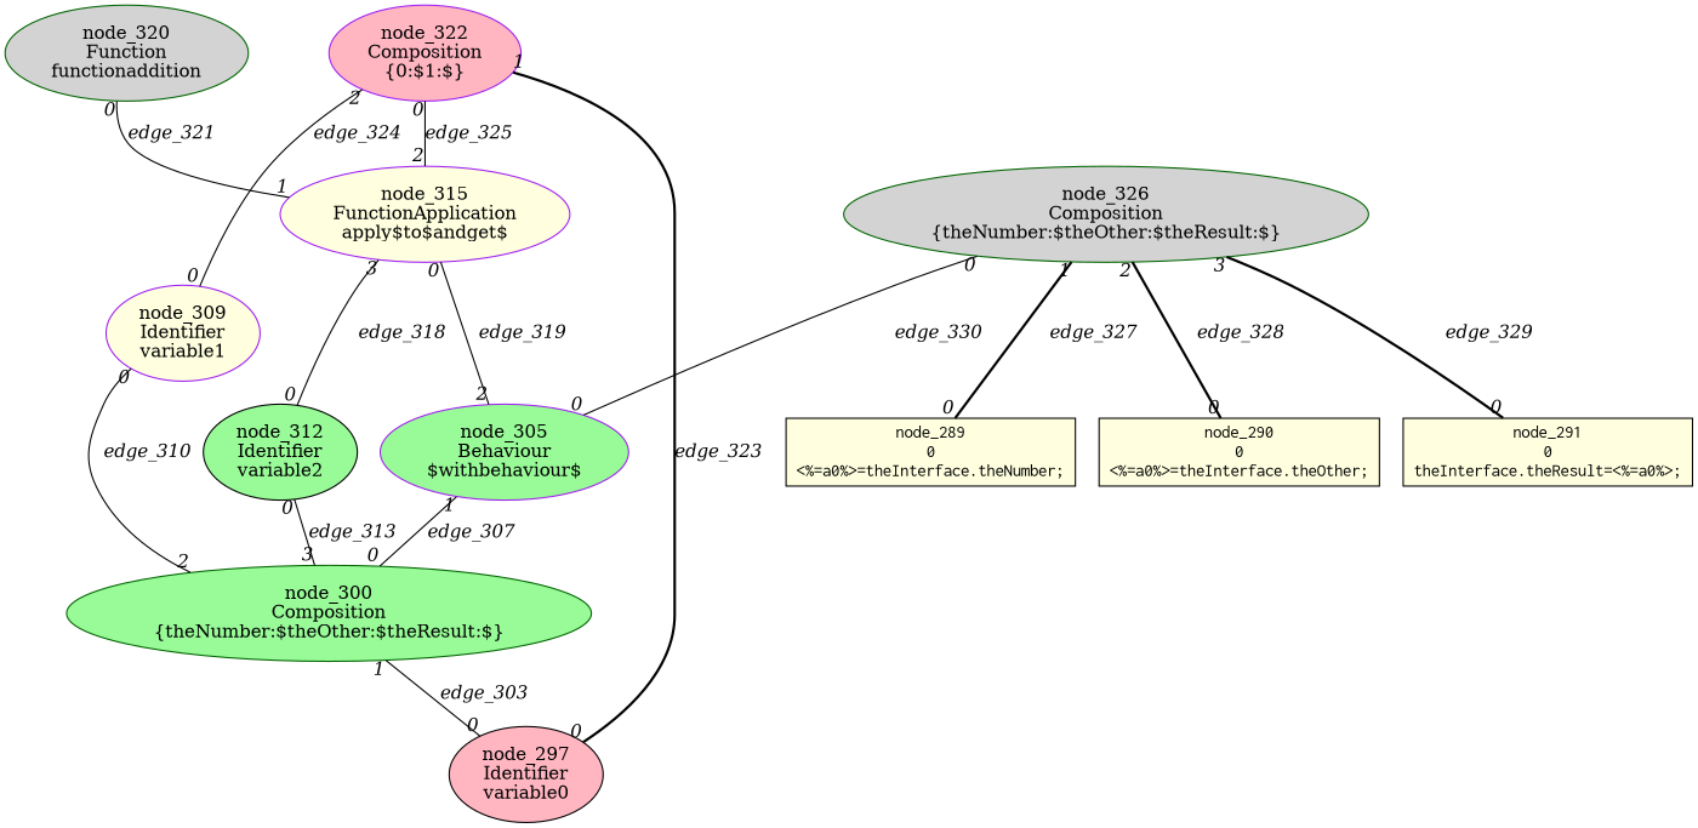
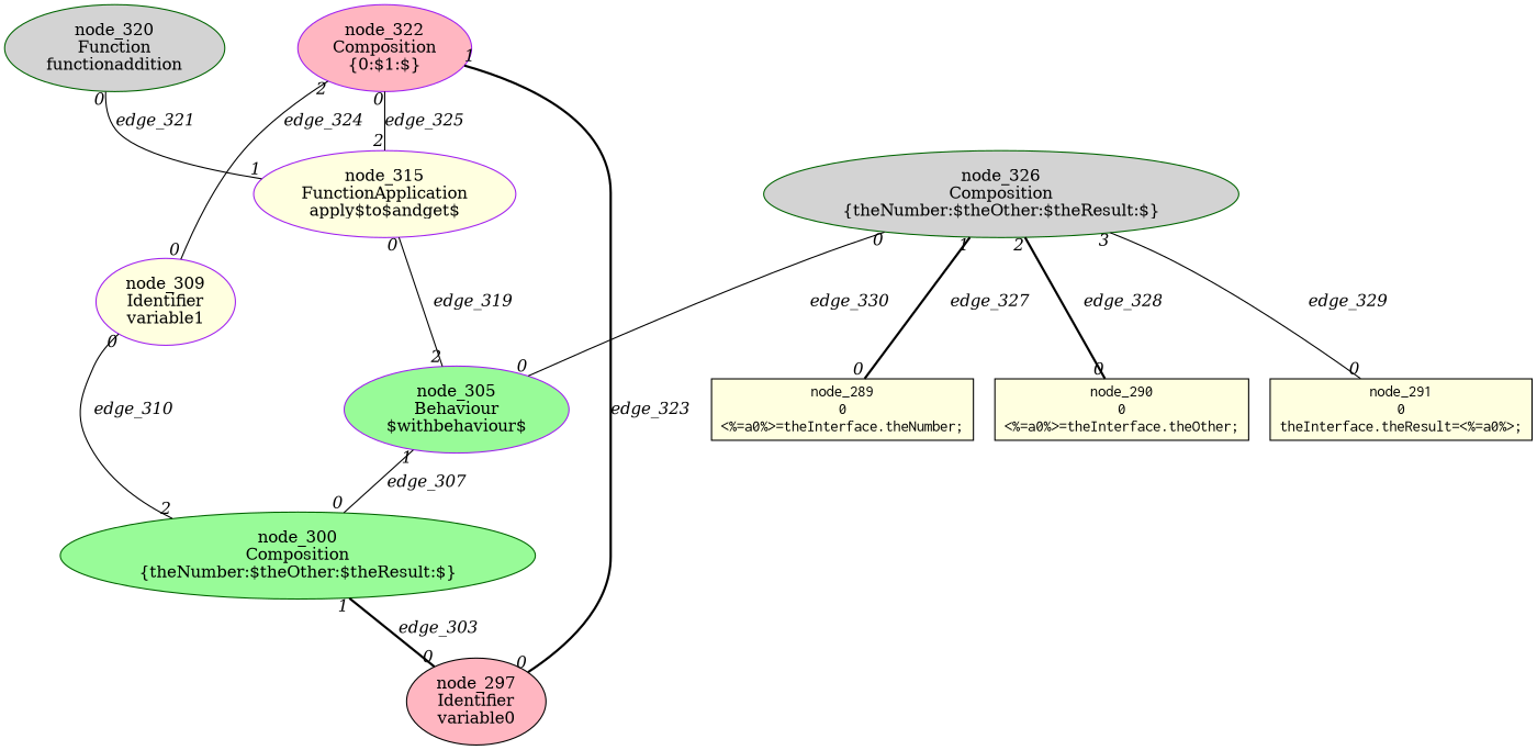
  digraph {
    node [color=black fillcolor=lightyellow shape=ellipse style=filled]
    edge [arrowHead=none dir=none fontname="Times-Italic" headlabel=0 style=solid taillabel=0]
    n1 [fillcolor=lightpink label="node_297\nIdentifier\nvariable0"]
    n2 [color=darkgreen fillcolor=palegreen label="node_300\nComposition\n{theNumber:$theOther:$theResult:$}"]
    n3 [color=purple fillcolor=palegreen label="node_305\nBehaviour\n$withbehaviour$"]
    n4 [color=purple label="node_309\nIdentifier\nvariable1"]
-   n5 [fillcolor=palegreen label="node_312\nIdentifier\nvariable2"]
    n6 [color=purple label="node_315\nFunctionApplication\napply$to$andget$"]
    n7 [color=darkgreen fillcolor=lightgrey label="node_320\nFunction\nfunctionaddition"]
    n8 [color=purple fillcolor=lightpink label="node_322\nComposition\n{0:$1:$}"]
    n9 [color=darkgreen fillcolor=lightgrey label="node_326\nComposition\n{theNumber:$theOther:$theResult:$}"]
    n10 [fontname=Courier label="node_289\n0\n<%=a0%>=theInterface.theNumber;\n" shape=box]
    n11 [fontname=Courier label="node_290\n0\n<%=a0%>=theInterface.theOther;\n" shape=box]
    n12 [fontname=Courier label="node_291\n0\ntheInterface.theResult=<%=a0%>;\n" shape=box]
-   n2 -> n1 [label=edge_303 taillabel=1]
+   n2 -> n1 [label=edge_303 style=bold taillabel=1]
    n3 -> n2 [label=edge_307 taillabel=1]
    n4 -> n2 [headlabel=2 label=edge_310]
-   n5 -> n2 [headlabel=3 label=edge_313]
    n6 -> n3 [headlabel=2 label=edge_319]
-   n6 -> n5 [label=edge_318 taillabel=3]
    n7 -> n6 [headlabel=1 label=edge_321]
    n8 -> n1 [label=edge_323 style=bold taillabel=1]
    n8 -> n4 [label=edge_324 taillabel=2]
    n8 -> n6 [headlabel=2 label=edge_325]
    n9 -> n3 [label=edge_330]
    n9 -> n10 [label=edge_327 style=bold taillabel=1]
    n9 -> n11 [label=edge_328 style=bold taillabel=2]
-   n9 -> n12 [label=edge_329 style=bold taillabel=3]
+   n9 -> n12 [label=edge_329 taillabel=3]
  }
